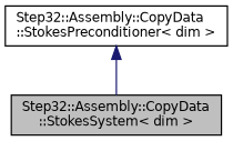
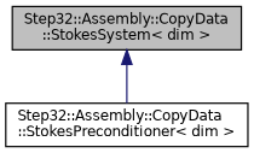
  digraph {
    node [color=black fontname=Helvetica fontsize=10 shape=record style=filled]
    n1 [fillcolor=grey75 fontcolor=black height=0.2 label="Step32::Assembly::CopyData\l::StokesSystem\< dim \>" width=0.4]
    n2 [fillcolor=white height=0.2 label="Step32::Assembly::CopyData\l::StokesPreconditioner\< dim \>" width=0.4]
-   n2 -> n1 [color=midnightblue dir=back fontname=Helvetica fontsize=10 labelfontname=Helvetica labelfontsize=10 style=solid]
+   n1 -> n2 [color=midnightblue dir=back fontname=Helvetica fontsize=10 labelfontname=Helvetica labelfontsize=10 style=solid]
  }
